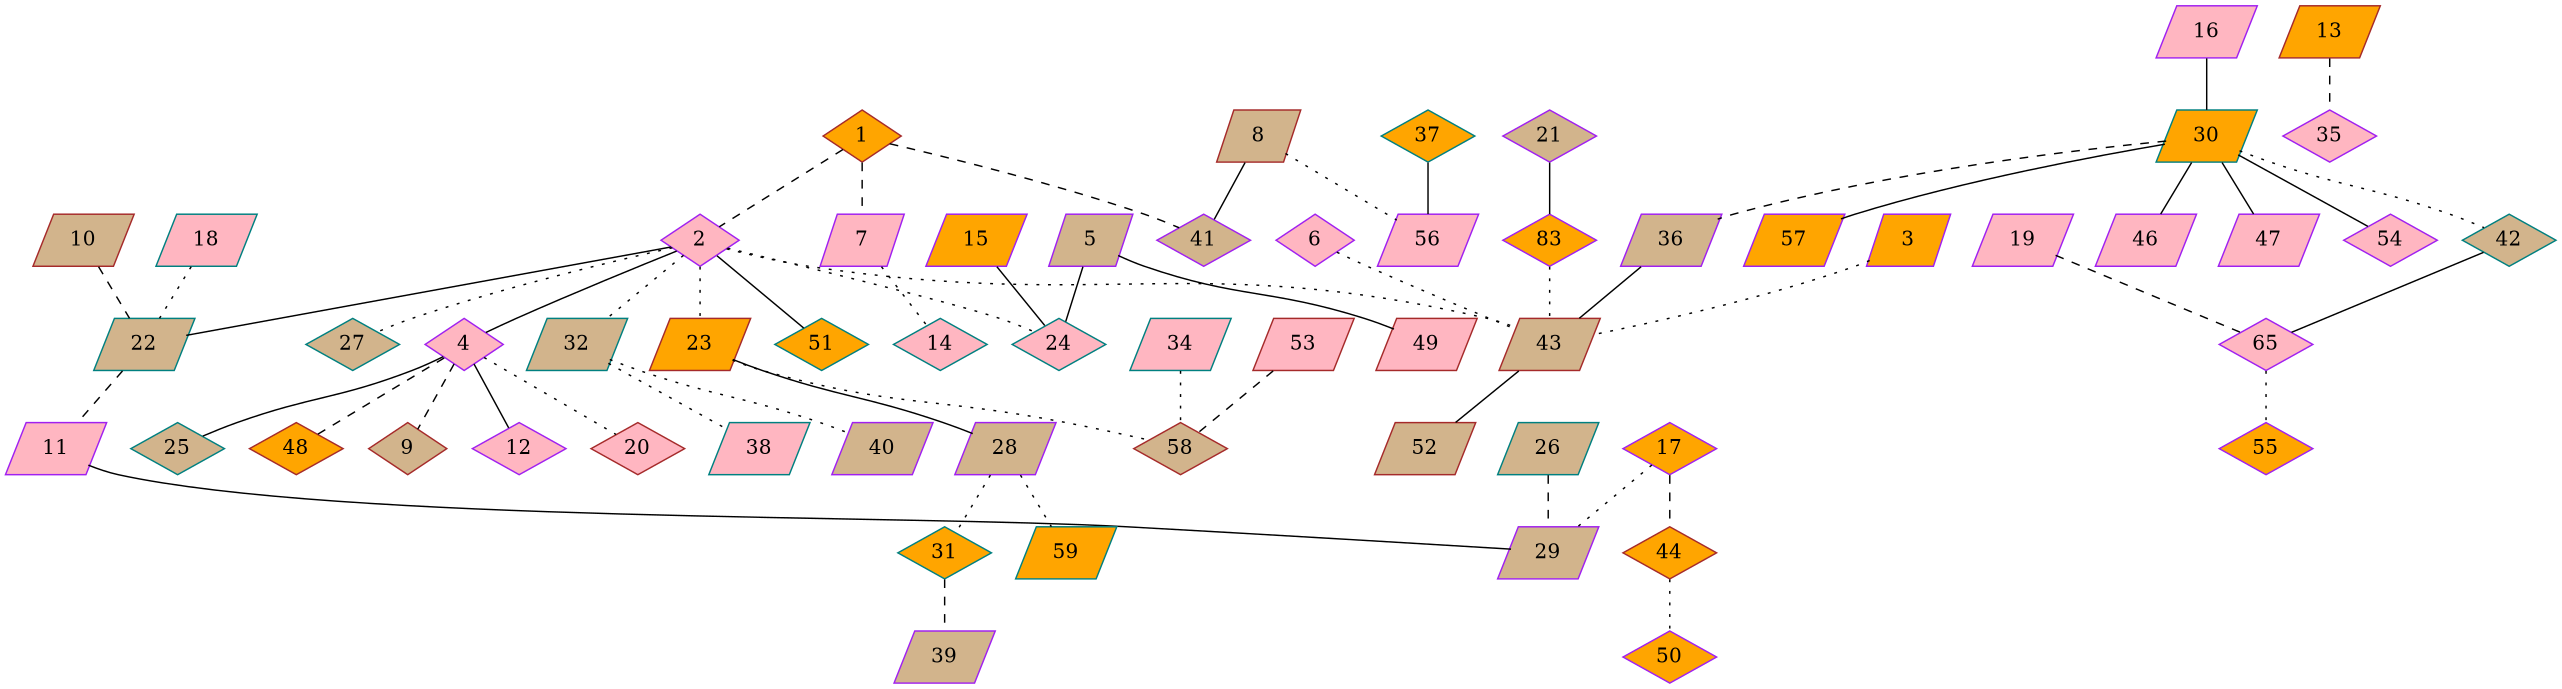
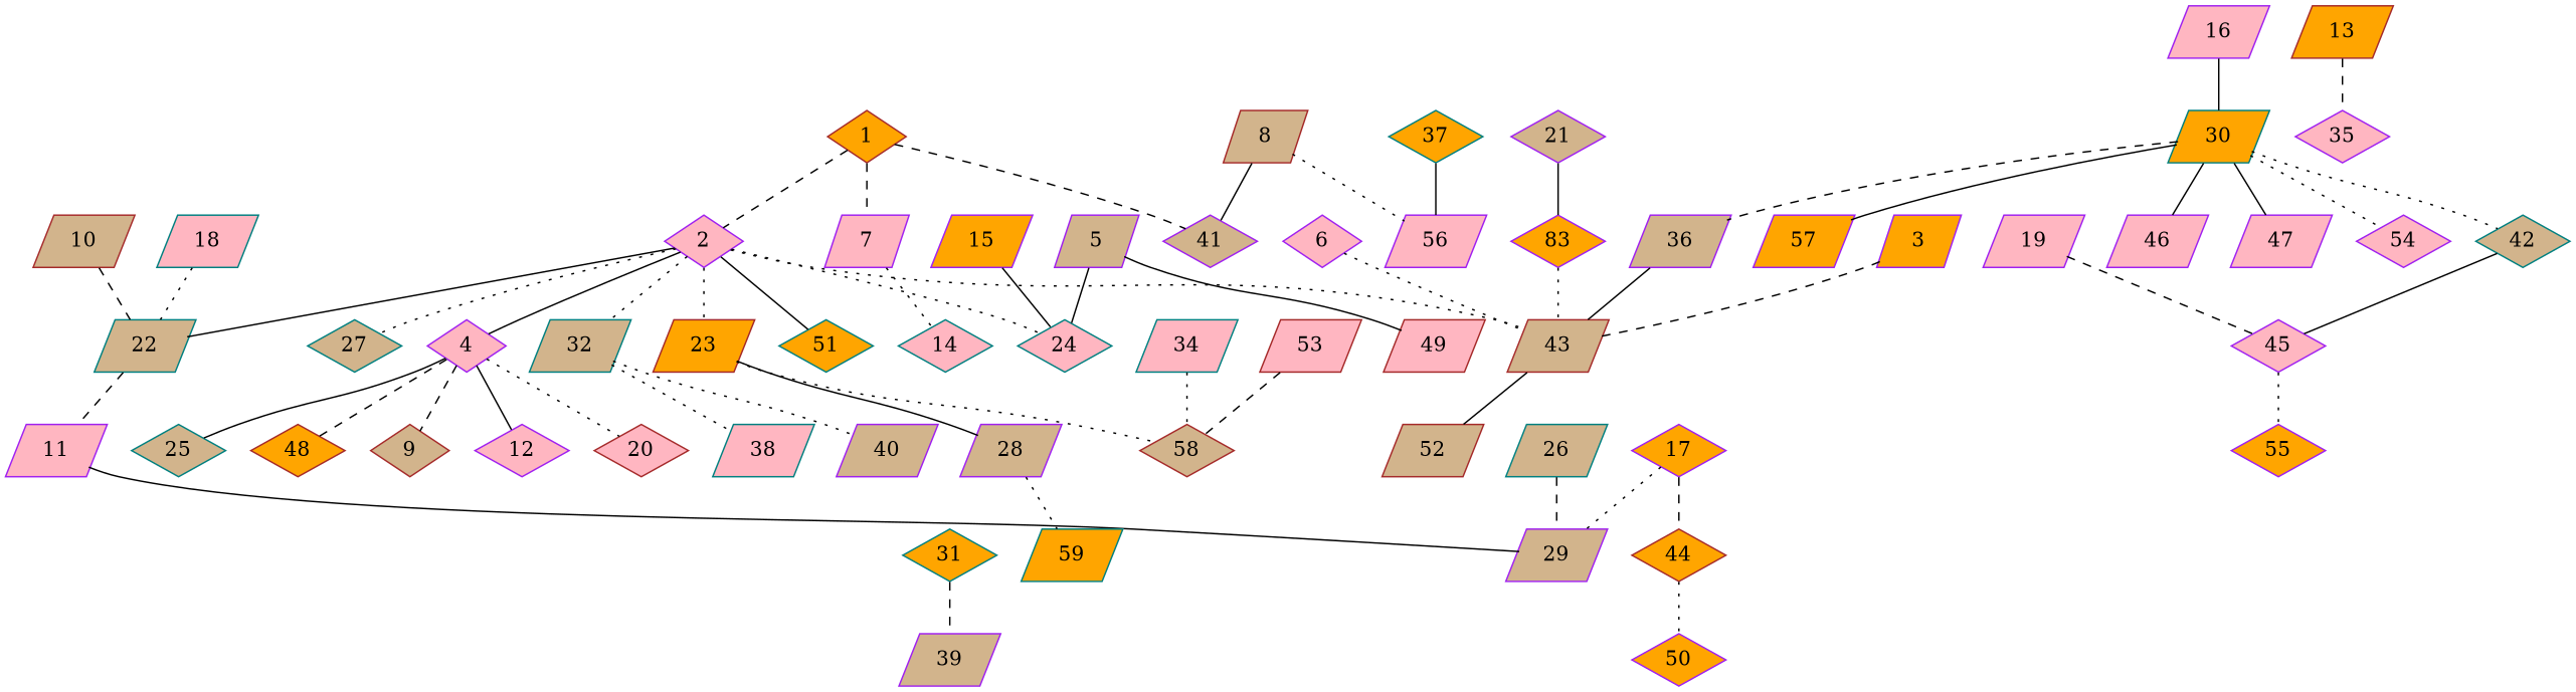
  graph {
    node [color=purple fillcolor=lightpink shape=parallelogram style=filled]
    edge [style=solid weight=1.0]
    1 [color=brown fillcolor=orange shape=diamond]
    2 [shape=diamond]
    7
    41 [fillcolor=tan shape=diamond]
    4 [shape=diamond]
    22 [color=teal fillcolor=tan]
    23 [color=brown fillcolor=orange]
    24 [color=teal shape=diamond]
    27 [color=teal fillcolor=tan shape=diamond]
    32 [color=teal fillcolor=tan]
    43 [color=brown fillcolor=tan]
    51 [color=teal fillcolor=orange shape=diamond]
    14 [color=teal shape=diamond]
    9 [color=brown fillcolor=tan shape=diamond]
    12 [shape=diamond]
    20 [color=brown shape=diamond]
    25 [color=teal fillcolor=tan shape=diamond]
    48 [color=brown fillcolor=orange shape=diamond]
    11
    28 [fillcolor=tan]
    58 [color=brown fillcolor=tan shape=diamond]
    38 [color=teal]
    40 [fillcolor=tan]
    52 [color=brown fillcolor=tan]
    3 [fillcolor=orange]
    5 [fillcolor=tan]
    49 [color=brown]
    6 [shape=diamond]
    35 [shape=diamond]
    8 [color=brown fillcolor=tan]
    56
    10 [color=brown fillcolor=tan]
    29 [fillcolor=tan]
    13 [color=brown fillcolor=orange]
    15 [fillcolor=orange]
    30 [color=teal fillcolor=orange]
    16
    36 [fillcolor=tan]
    42 [color=teal fillcolor=tan shape=diamond]
    46
    47
    54 [shape=diamond]
    57 [fillcolor=orange]
    17 [fillcolor=orange shape=diamond]
    44 [color=brown fillcolor=orange shape=diamond]
    50 [fillcolor=orange shape=diamond]
    18 [color=teal]
-   45 [shape=diamond label=65]
+   45 [shape=diamond]
    19
    55 [fillcolor=orange shape=diamond]
    21 [fillcolor=tan shape=diamond]
    n52 [fillcolor=orange label=83 shape=diamond]
    31 [color=teal fillcolor=orange shape=diamond]
    59 [color=teal fillcolor=orange]
    26 [color=teal fillcolor=tan]
    39 [fillcolor=tan]
    34 [color=teal]
    37 [color=teal fillcolor=orange shape=diamond]
    53 [color=brown]
    1 -- 2 [style=dashed]
    1 -- 7 [style=dashed]
    1 -- 41 [style=dashed]
    2 -- 4
    2 -- 22
    2 -- 23 [style=dotted]
    2 -- 24 [style=dotted]
    2 -- 27 [style=dotted]
    2 -- 32 [style=dotted]
    2 -- 43 [style=dotted]
    2 -- 51
    7 -- 14 [style=dotted]
    4 -- 9 [style=dashed]
    4 -- 12
    4 -- 20 [style=dotted]
    4 -- 25
    4 -- 48 [style=dashed]
    22 -- 11 [style=dashed]
    23 -- 28
    23 -- 58 [style=dotted]
    32 -- 38 [style=dotted]
    32 -- 40 [style=dotted]
    43 -- 52
    11 -- 29
-   28 -- 31 [style=dotted]
    28 -- 59 [style=dotted]
-   3 -- 43 [style=dotted]
+   3 -- 43 [style=dashed]
    5 -- 24
    5 -- 49
    6 -- 43 [style=dotted]
    8 -- 41
    8 -- 56 [style=dotted]
    10 -- 22 [style=dashed]
    13 -- 35 [style=dashed]
    15 -- 24
    30 -- 36 [style=dashed]
    30 -- 42 [style=dotted]
    30 -- 46
    30 -- 47
-   30 -- 54
+   30 -- 54 [style=dotted]
    30 -- 57
    16 -- 30
    36 -- 43
    42 -- 45
    17 -- 29 [style=dotted]
    17 -- 44 [style=dashed]
    44 -- 50 [style=dotted]
    18 -- 22 [style=dotted]
    45 -- 55 [style=dotted]
    19 -- 45 [style=dashed]
    21 -- n52
    n52 -- 43 [style=dotted]
    31 -- 39 [style=dashed]
    26 -- 29 [style=dashed]
    34 -- 58 [style=dotted]
    37 -- 56
    53 -- 58 [style=dashed]
  }
